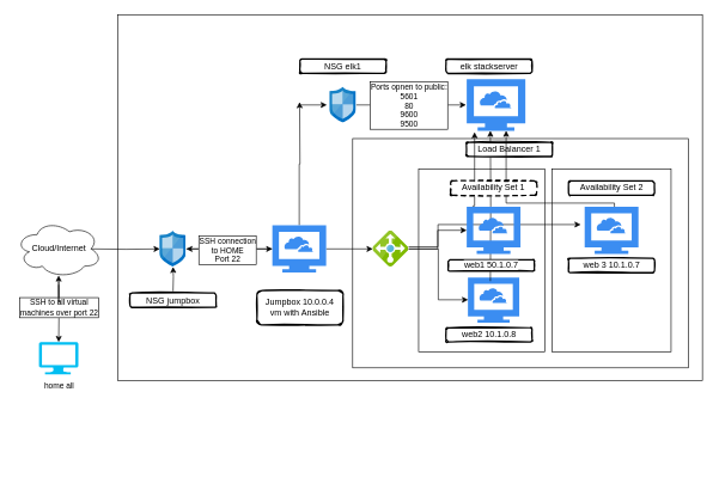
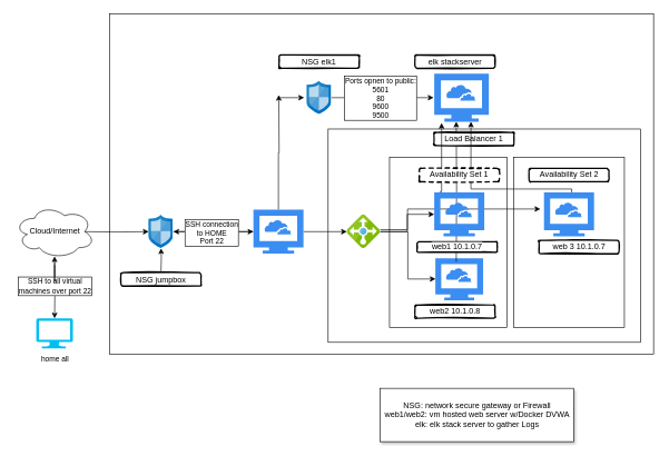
  <mxCell id="0" value="" />
  <mxCell id="1" parent="0" />
  <mxCell id="2" value="" style="rounded=0;whiteSpace=wrap;html=1;" vertex="1" parent="1"><mxGeometry x="163" y="20" width="815.21" height="511" as="geometry" /></mxCell>
  <mxCell id="3" value="" style="rounded=0;whiteSpace=wrap;html=1;" parent="1" vertex="1"><mxGeometry x="490.5" y="193" width="468" height="320" as="geometry" /></mxCell>
  <mxCell id="4" value="&lt;br&gt;" style="rounded=0;whiteSpace=wrap;html=1;" parent="1" vertex="1"><mxGeometry x="582.5" y="235.5" width="176" height="255" as="geometry" /></mxCell>
  <mxCell id="5" value="" style="edgeStyle=orthogonalEdgeStyle;rounded=0;orthogonalLoop=1;jettySize=auto;html=1;exitX=0.875;exitY=0.5;exitDx=0;exitDy=0;exitPerimeter=0;" parent="1" target="16" edge="1"><mxGeometry relative="1" as="geometry"><mxPoint x="125.5" y="347" as="sourcePoint" /></mxGeometry></mxCell>
  <mxCell id="6" value="" style="edgeStyle=orthogonalEdgeStyle;rounded=0;orthogonalLoop=1;jettySize=auto;html=1;" parent="1" target="9" edge="1"><mxGeometry relative="1" as="geometry"><mxPoint x="80.5" y="387" as="sourcePoint" /></mxGeometry></mxCell>
  <mxCell id="7" value="SSH to all virtual &lt;br&gt;machines over port 22" style="edgeLabel;html=1;align=center;verticalAlign=middle;resizable=0;points=[];labelBorderColor=#000000;" parent="6" vertex="1" connectable="0"><mxGeometry x="-0.067" relative="1" as="geometry"><mxPoint as="offset" /></mxGeometry></mxCell>
  <mxCell id="8" value="Cloud/Internet" style="ellipse;shape=cloud;whiteSpace=wrap;html=1;" parent="1" vertex="1"><mxGeometry x="20.5" y="307" width="120" height="80" as="geometry" /></mxCell>
  <mxCell id="9" value="" style="verticalLabelPosition=bottom;html=1;verticalAlign=top;align=center;strokeColor=none;fillColor=#00BEF2;shape=mxgraph.azure.computer;pointerEvents=1;" parent="1" vertex="1"><mxGeometry x="53" y="477" width="55" height="45" as="geometry" /></mxCell>
  <mxCell id="10" value="" style="edgeStyle=orthogonalEdgeStyle;rounded=0;orthogonalLoop=1;jettySize=auto;html=1;" parent="1" source="13" edge="1"><mxGeometry relative="1" as="geometry"><mxPoint x="416.5" y="142" as="targetPoint" /></mxGeometry></mxCell>
  <mxCell id="11" value="" style="edgeStyle=orthogonalEdgeStyle;rounded=0;orthogonalLoop=1;jettySize=auto;html=1;" parent="1" source="13" edge="1"><mxGeometry relative="1" as="geometry"><mxPoint x="518.5" y="347" as="targetPoint" /></mxGeometry></mxCell>
  <mxCell id="12" value="" style="edgeStyle=orthogonalEdgeStyle;rounded=0;orthogonalLoop=1;jettySize=auto;html=1;" parent="1" source="13" target="16" edge="1"><mxGeometry relative="1" as="geometry"><Array as="points"><mxPoint x="354.5" y="347" /><mxPoint x="354.5" y="347" /></Array></mxGeometry></mxCell>
  <mxCell id="13" value="" style="html=1;aspect=fixed;strokeColor=none;shadow=0;align=center;verticalAlign=top;fillColor=#3B8DF1;shape=mxgraph.gcp2.cloud_computer" parent="1" vertex="1"><mxGeometry x="378.5" y="314" width="75" height="66" as="geometry" /></mxCell>
  <mxCell id="14" value="" style="edgeStyle=orthogonalEdgeStyle;rounded=0;orthogonalLoop=1;jettySize=auto;html=1;" parent="1" source="16" target="13" edge="1"><mxGeometry relative="1" as="geometry" /></mxCell>
  <mxCell id="15" value="SSH connection &lt;br&gt;to HOME&lt;br&gt;Port 22" style="edgeLabel;html=1;align=center;verticalAlign=middle;resizable=0;points=[];labelBorderColor=#000000;" parent="14" vertex="1" connectable="0"><mxGeometry x="-0.05" y="-1" relative="1" as="geometry"><mxPoint as="offset" /></mxGeometry></mxCell>
  <mxCell id="16" value="" style="aspect=fixed;html=1;points=[];align=center;image;fontSize=12;image=img/lib/mscae/Network_Security_Groups_Classic.svg;" parent="1" vertex="1"><mxGeometry x="221.5" y="322" width="37" height="50" as="geometry" /></mxCell>
  <mxCell id="17" value="" style="edgeStyle=orthogonalEdgeStyle;rounded=0;orthogonalLoop=1;jettySize=auto;html=1;" parent="1" target="16" edge="1"><mxGeometry relative="1" as="geometry"><mxPoint x="240" y="406" as="sourcePoint" /></mxGeometry></mxCell>
  <mxCell id="18" value="&lt;span style=&quot;background-color: rgb(255 , 255 , 255)&quot;&gt;NSG jumpbox&lt;br&gt;&lt;/span&gt;" style="rounded=1;whiteSpace=wrap;html=1;strokeWidth=2;fillWeight=4;hachureGap=8;hachureAngle=45;sketch=1;" parent="1" vertex="1"><mxGeometry x="180" y="408.5" width="120" height="20" as="geometry" /></mxCell>
  <mxCell id="19" value="" style="html=1;aspect=fixed;strokeColor=none;shadow=0;align=center;verticalAlign=top;fillColor=#3B8DF1;shape=mxgraph.gcp2.cloud_computer" parent="1" vertex="1"><mxGeometry x="651.21" y="387" width="71.59" height="63" as="geometry" /></mxCell>
- <mxCell id="20" value="&lt;span style=&quot;background-color: rgb(255 , 255 , 255)&quot;&gt;Jumpbox 10.0.0.4&lt;br&gt;vm with Ansible&lt;br&gt;&lt;/span&gt;" style="rounded=1;whiteSpace=wrap;html=1;strokeWidth=2;fillWeight=4;hachureGap=8;hachureAngle=45;sketch=1;" parent="1" vertex="1"><mxGeometry x="357" y="405" width="120" height="48" as="geometry" /></mxCell>
  <mxCell id="21" value="" style="html=1;aspect=fixed;strokeColor=none;shadow=0;align=center;verticalAlign=top;fillColor=#3B8DF1;shape=mxgraph.gcp2.cloud_computer" parent="1" vertex="1"><mxGeometry x="649.51" y="110" width="81.82" height="72" as="geometry" /></mxCell>
  <mxCell id="22" value="&lt;span style=&quot;background-color: rgb(255 , 255 , 255)&quot;&gt;elk stackserver&lt;br&gt;&lt;/span&gt;" style="rounded=1;whiteSpace=wrap;html=1;strokeWidth=2;fillWeight=4;hachureGap=8;hachureAngle=45;sketch=1;" parent="1" vertex="1"><mxGeometry x="620.7" y="82" width="120" height="20" as="geometry" /></mxCell>
  <mxCell id="23" value="&lt;span style=&quot;color: rgba(0 , 0 , 0 , 0) ; font-family: monospace ; font-size: 0px ; background-color: rgb(248 , 249 , 250)&quot;&gt;%3CmxGraphModel%3E%3Croot%3E%3CmxCell%20id%3D%220%22%2F%3E%3CmxCell%20id%3D%221%22%20parent%3D%220%22%2F%3E%3CmxCell%20id%3D%222%22%20value%3D%22%22%20style%3D%22edgeStyle%3DorthogonalEdgeStyle%3Brounded%3D0%3BorthogonalLoop%3D1%3BjettySize%3Dauto%3Bhtml%3D1%3B%22%20edge%3D%221%22%20parent%3D%221%22%3E%3CmxGeometry%20relative%3D%221%22%20as%3D%22geometry%22%3E%3CmxPoint%20x%3D%22529%22%20y%3D%22243.5%22%20as%3D%22sourcePoint%22%2F%3E%3CmxPoint%20x%3D%22650%22%20y%3D%22244%22%20as%3D%22targetPoint%22%2F%3E%3C%2FmxGeometry%3E%3C%2FmxCell%3E%3C%2Froot%3E%3C%2FmxGraphModel%3E&lt;/span&gt;" style="edgeStyle=orthogonalEdgeStyle;rounded=0;orthogonalLoop=1;jettySize=auto;html=1;" edge="1" parent="1" source="25"><mxGeometry relative="1" as="geometry"><mxPoint x="648.5" y="146" as="targetPoint" /></mxGeometry></mxCell>
  <mxCell id="24" value="Ports opnen to public:&lt;br&gt;5601&lt;br&gt;80&lt;br&gt;9600&lt;br&gt;9500" style="edgeLabel;html=1;align=center;verticalAlign=middle;resizable=0;points=[];labelBorderColor=#000000;" vertex="1" connectable="0" parent="23"><mxGeometry x="0.107" y="4" relative="1" as="geometry"><mxPoint x="-11" y="4" as="offset" /></mxGeometry></mxCell>
  <mxCell id="25" value="" style="aspect=fixed;html=1;points=[];align=center;image;fontSize=12;image=img/lib/mscae/Network_Security_Groups_Classic.svg;" parent="1" vertex="1"><mxGeometry x="458.5" y="121" width="37" height="50" as="geometry" /></mxCell>
  <mxCell id="26" style="edgeStyle=orthogonalEdgeStyle;rounded=0;orthogonalLoop=1;jettySize=auto;html=1;entryX=0.403;entryY=1;entryDx=0;entryDy=0;entryPerimeter=0;" edge="1" parent="1" target="21"><mxGeometry relative="1" as="geometry"><mxPoint x="682.5" y="392" as="sourcePoint" /></mxGeometry></mxCell>
- <mxCell id="27" value="&lt;span style=&quot;background-color: rgb(255 , 255 , 255)&quot;&gt;web1 50.1.0.7&lt;br&gt;&lt;/span&gt;" style="rounded=1;whiteSpace=wrap;html=1;strokeWidth=2;fillWeight=4;hachureGap=8;hachureAngle=45;sketch=1;" parent="1" vertex="1"><mxGeometry x="623.71" y="362" width="120" height="16" as="geometry" /></mxCell>
+ <mxCell id="27" value="&lt;span style=&quot;background-color: rgb(255 , 255 , 255)&quot;&gt;web1 10.1.0.7&lt;br&gt;&lt;/span&gt;" style="rounded=1;whiteSpace=wrap;html=1;strokeWidth=2;fillWeight=4;hachureGap=8;hachureAngle=45;sketch=1;" parent="1" vertex="1"><mxGeometry x="623.71" y="362" width="120" height="16" as="geometry" /></mxCell>
  <mxCell id="28" style="edgeStyle=orthogonalEdgeStyle;rounded=0;orthogonalLoop=1;jettySize=auto;html=1;" edge="1" parent="1" source="29" target="46"><mxGeometry relative="1" as="geometry" /></mxCell>
  <mxCell id="29" value="" style="aspect=fixed;html=1;points=[];align=center;image;fontSize=12;image=img/lib/mscae/Load_Balancer_feature.svg;" parent="1" vertex="1"><mxGeometry x="518.5" y="322" width="50" height="50" as="geometry" /></mxCell>
  <mxCell id="30" value="&lt;span style=&quot;background-color: rgb(255 , 255 , 255)&quot;&gt;web2 10.1.0.8&lt;br&gt;&lt;/span&gt;" style="rounded=1;whiteSpace=wrap;html=1;strokeWidth=2;fillWeight=4;hachureGap=8;hachureAngle=45;sketch=1;" parent="1" vertex="1"><mxGeometry x="620.7" y="457" width="120" height="20" as="geometry" /></mxCell>
  <mxCell id="31" value="home all" style="edgeLabel;html=1;align=center;verticalAlign=middle;resizable=0;points=[];" parent="1" vertex="1" connectable="0"><mxGeometry x="80.5" y="538" as="geometry" /></mxCell>
  <mxCell id="32" value="&lt;span style=&quot;background-color: rgb(255 , 255 , 255)&quot;&gt;NSG elk1&lt;br&gt;&lt;/span&gt;" style="rounded=1;whiteSpace=wrap;html=1;strokeWidth=2;fillWeight=4;hachureGap=8;hachureAngle=45;sketch=1;" parent="1" vertex="1"><mxGeometry x="417" y="82" width="120" height="20" as="geometry" /></mxCell>
  <mxCell id="33" value="" style="edgeStyle=orthogonalEdgeStyle;rounded=0;orthogonalLoop=1;jettySize=auto;html=1;" parent="1" edge="1"><mxGeometry relative="1" as="geometry"><mxPoint x="418.5" y="146" as="sourcePoint" /><mxPoint x="454.5" y="146" as="targetPoint" /><Array as="points"><mxPoint x="454.5" y="146" /></Array></mxGeometry></mxCell>
  <mxCell id="34" value="&lt;span style=&quot;background-color: rgb(255 , 255 , 255)&quot;&gt;Load Balancer 1&lt;br&gt;&lt;/span&gt;" style="rounded=1;whiteSpace=wrap;html=1;strokeWidth=2;fillWeight=4;hachureGap=8;hachureAngle=45;sketch=1;" parent="1" vertex="1"><mxGeometry x="649" y="198" width="120" height="20" as="geometry" /></mxCell>
  <mxCell id="35" value="" style="edgeStyle=orthogonalEdgeStyle;rounded=0;orthogonalLoop=1;jettySize=auto;html=1;entryX=0.004;entryY=0.492;entryDx=0;entryDy=0;entryPerimeter=0;" parent="1" target="19" edge="1" source="29"><mxGeometry relative="1" as="geometry"><mxPoint x="576" y="347.99" as="sourcePoint" /><mxPoint x="641.285" y="314.004" as="targetPoint" /><Array as="points" /></mxGeometry></mxCell>
+ <mxCell id="36" value="NSG: network secure gateway or Firewall&lt;br&gt;web1/web2: vm hosted web server w/Docker DVWA&lt;br&gt;elk: elk stack server to gather Logs" style="text;html=1;align=center;verticalAlign=middle;whiteSpace=wrap;rounded=0;glass=0;shadow=1;fillColor=#ffffff;gradientColor=#ffffff;strokeColor=#000000;" parent="1" vertex="1"><mxGeometry x="568.5" y="582" width="290" height="80" as="geometry" /></mxCell>
  <mxCell id="37" value="" style="edgeStyle=orthogonalEdgeStyle;rounded=0;orthogonalLoop=1;jettySize=auto;html=1;entryX=0.475;entryY=0.963;entryDx=0;entryDy=0;entryPerimeter=0;" parent="1" edge="1"><mxGeometry relative="1" as="geometry"><mxPoint x="80.5" y="397" as="sourcePoint" /><mxPoint x="80.5" y="384.04" as="targetPoint" /><Array as="points"><mxPoint x="80.5" y="422" /><mxPoint x="80.5" y="422" /></Array></mxGeometry></mxCell>
  <mxCell id="38" value="&lt;br&gt;" style="rounded=0;whiteSpace=wrap;html=1;" vertex="1" parent="1"><mxGeometry x="768.5" y="235.5" width="166" height="255" as="geometry" /></mxCell>
- <mxCell id="39" value="&lt;span style=&quot;background-color: rgb(255 , 255 , 255)&quot;&gt;web 3 10.1.0.7&lt;br&gt;&lt;/span&gt;" style="rounded=1;whiteSpace=wrap;html=1;strokeWidth=2;fillWeight=4;hachureGap=8;hachureAngle=45;sketch=1;" vertex="1" parent="1"><mxGeometry x="791.5" y="360" width="120" height="20" as="geometry" /></mxCell>
+ <mxCell id="39" value="&lt;span style=&quot;background-color: rgb(255 , 255 , 255)&quot;&gt;web 3 10.1.0.7&lt;br&gt;&lt;/span&gt;" style="rounded=1;whiteSpace=wrap;html=1;strokeWidth=2;fillWeight=4;hachureGap=8;hachureAngle=45;sketch=1;" vertex="1" parent="1"><mxGeometry x="806.5" y="360" width="120" height="20" as="geometry" /></mxCell>
  <mxCell id="40" value="" style="edgeStyle=orthogonalEdgeStyle;rounded=0;orthogonalLoop=1;jettySize=auto;html=1;exitX=1;exitY=0.44;exitDx=0;exitDy=0;exitPerimeter=0;" parent="1" source="29" edge="1"><mxGeometry relative="1" as="geometry"><mxPoint x="808.5" y="313" as="targetPoint" /><Array as="points"><mxPoint x="609.5" y="344" /><mxPoint x="609.5" y="313" /></Array></mxGeometry></mxCell>
  <mxCell id="41" value="&lt;span style=&quot;background-color: rgb(255 , 255 , 255)&quot;&gt;Availability Set 2&lt;br&gt;&lt;/span&gt;" style="rounded=1;whiteSpace=wrap;html=1;strokeWidth=2;fillWeight=4;hachureGap=8;hachureAngle=45;sketch=1;" vertex="1" parent="1"><mxGeometry x="791.5" y="252" width="120" height="20" as="geometry" /></mxCell>
  <mxCell id="42" value="" style="edgeStyle=orthogonalEdgeStyle;rounded=0;orthogonalLoop=1;jettySize=auto;html=1;exitX=0.107;exitY=-0.015;exitDx=0;exitDy=0;exitPerimeter=0;" edge="1" parent="1" source="46"><mxGeometry relative="1" as="geometry"><mxPoint x="635.5" y="288" as="sourcePoint" /><mxPoint x="660.5" y="184" as="targetPoint" /><Array as="points"><mxPoint x="660.5" y="287" /></Array></mxGeometry></mxCell>
  <mxCell id="43" value="" style="edgeStyle=orthogonalEdgeStyle;rounded=0;orthogonalLoop=1;jettySize=auto;html=1;exitX=0.527;exitY=0.091;exitDx=0;exitDy=0;exitPerimeter=0;" edge="1" parent="1" source="45"><mxGeometry relative="1" as="geometry"><mxPoint x="855.5" y="314" as="sourcePoint" /><mxPoint x="704.5" y="182" as="targetPoint" /><Array as="points"><mxPoint x="855.5" y="294" /><mxPoint x="855.5" y="283" /><mxPoint x="704.5" y="283" /></Array></mxGeometry></mxCell>
  <mxCell id="44" value="&lt;span style=&quot;background-color: rgb(255 , 255 , 255)&quot;&gt;Availability Set 1&lt;br&gt;&lt;/span&gt;" style="rounded=1;whiteSpace=wrap;html=1;strokeWidth=2;fillWeight=4;hachureGap=8;hachureAngle=45;sketch=1;dashed=1;" parent="1" vertex="1"><mxGeometry x="627.01" y="252" width="120" height="20" as="geometry" /></mxCell>
  <mxCell id="45" value="" style="html=1;aspect=fixed;strokeColor=none;shadow=0;align=center;verticalAlign=top;fillColor=#3B8DF1;shape=mxgraph.gcp2.cloud_computer" vertex="1" parent="1"><mxGeometry x="814" y="288" width="75" height="66" as="geometry" /></mxCell>
  <mxCell id="46" value="" style="html=1;aspect=fixed;strokeColor=none;shadow=0;align=center;verticalAlign=top;fillColor=#3B8DF1;shape=mxgraph.gcp2.cloud_computer" parent="1" vertex="1"><mxGeometry x="649.51" y="288" width="75" height="66" as="geometry" /></mxCell>
